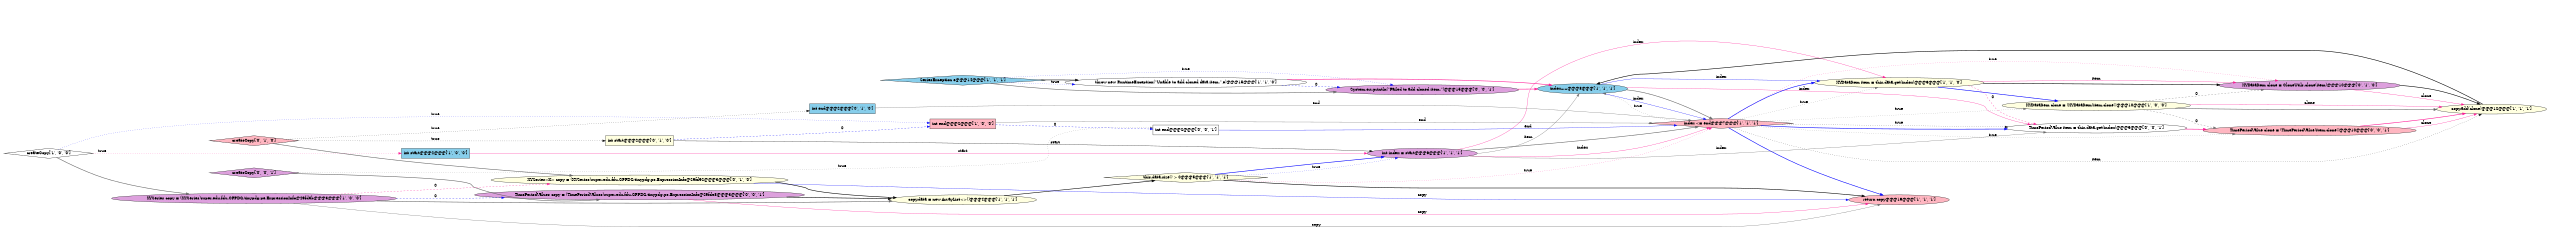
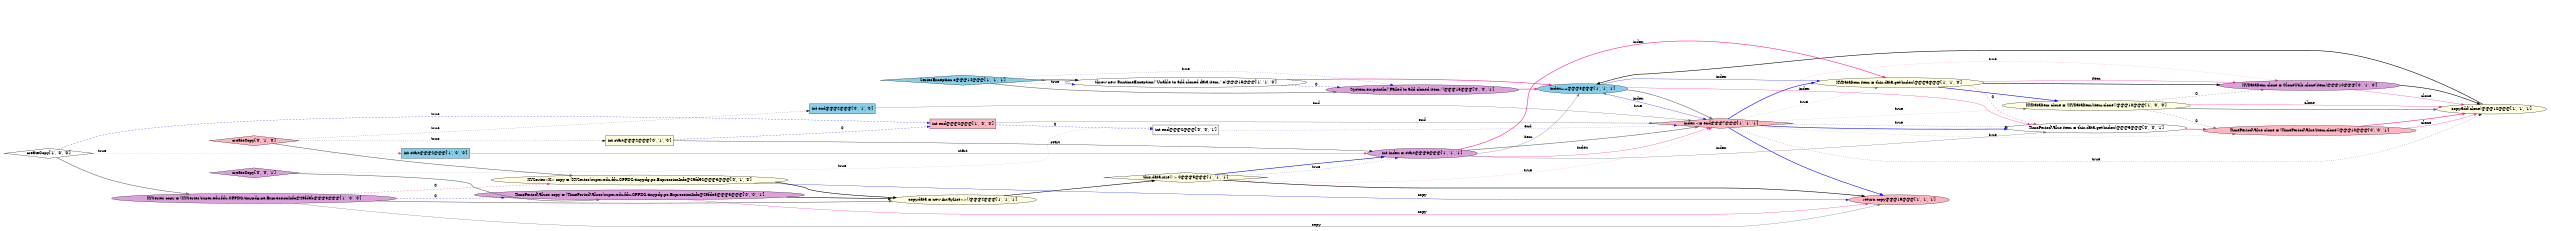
  digraph {
    rankdir=LR
    node [fillcolor=lightyellow shape=ellipse style=filled]
    edge [color=gray40 style=bold]
    n1 [fillcolor=skyblue label="SeriesException e@@@14@@@['1', '1', '1']" shape=diamond]
    n2 [fillcolor=white label="throw new RuntimeException(\"Unable to add cloned data item.\",e)@@@15@@@['1', '1', '0']"]
    n3 [fillcolor=plum label="System.err.println(\"Failed to add cloned item.\")@@@15@@@['0', '0', '1']"]
    n4 [fillcolor=skyblue label="index++@@@8@@@['1', '1', '1']"]
    n5 [fillcolor=plum label="createCopy['0', '0', '1']" shape=diamond]
    n6 [fillcolor=white label="int end@@@2@@@['0', '0', '1']" shape=box]
    n7 [fillcolor=plum label="TimePeriodValues copy = (TimePeriodValues)super.edu.fdu.CPPDG.tinypdg.pe.ExpressionInfo@29fde8@@@3@@@['0', '0', '1']"]
    n8 [fillcolor=lightpink label="index <= end@@@7@@@['1', '1', '1']" shape=diamond]
    n9 [fillcolor=lightpink label="return copy@@@19@@@['1', '1', '1']"]
    n10 [label="copy.data = new ArrayList<>()@@@4@@@['1', '1', '1']"]
    n11 [label="XYDataItem clone = (XYDataItem)item.clone()@@@10@@@['1', '0', '0']"]
    n12 [label="copy.add(clone)@@@12@@@['1', '1', '1']"]
    n13 [fillcolor=lightpink label="TimePeriodValue clone = (TimePeriodValue)item.clone()@@@10@@@['0', '0', '1']"]
    n14 [fillcolor=plum label="XYDataItem clone = CloneUtils.clone(item)@@@10@@@['0', '1', '0']"]
    n15 [label="XYDataItem item = this.data.get(index)@@@9@@@['1', '1', '0']"]
    n16 [fillcolor=white label="TimePeriodValue item = this.data.get(index)@@@9@@@['0', '0', '1']"]
    n17 [fillcolor=plum label="int index = start@@@6@@@['1', '1', '1']"]
    n18 [fillcolor=skyblue label="int end@@@2@@@['0', '1', '0']" shape=box]
    n19 [label="int start@@@2@@@['0', '1', '0']" shape=box]
    n20 [fillcolor=lightpink label="int end@@@2@@@['1', '0', '0']" shape=box]
    n21 [label="this.data.size() > 0@@@5@@@['1', '1', '1']" shape=diamond]
    n22 [fillcolor=skyblue label="int start@@@2@@@['1', '0', '0']" shape=box]
    n23 [fillcolor=lightpink label="createCopy['0', '1', '0']" shape=diamond]
    n24 [label="XYSeries<K> copy = (XYSeries)super.edu.fdu.CPPDG.tinypdg.pe.ExpressionInfo@29fd92@@@3@@@['0', '1', '0']"]
    n25 [fillcolor=plum label="XYSeries copy = (XYSeries)super.edu.fdu.CPPDG.tinypdg.pe.ExpressionInfo@29fd3b@@@3@@@['1', '0', '0']"]
    n26 [fillcolor=white label="createCopy['1', '0', '0']" shape=diamond]
    n1 -> n2 [color=blue label=true style=dotted]
    n1 -> n2 [color=black]
    n1 -> n3 [color=blue label=true style=dotted]
    n1 -> n3
    n2 -> n3 [color=blue label=0 style=dashed]
    n2 -> n4 [color=deeppink]
    n3 -> n4 [color=deeppink]
    n4 -> n8
    n4 -> n8 [color=blue label=index style=solid]
    n4 -> n15 [color=blue label=index style=solid]
    n4 -> n16 [color=deeppink label=index style=solid]
    n5 -> n6 [label=true style=dotted]
    n5 -> n7
-   n6 -> n8 [color=blue label=end style=solid]
+   n6 -> n8 [color=blue label=end style=dotted]
    n7 -> n9 [color=deeppink label=copy style=solid]
    n7 -> n10 [color=black]
    n8 -> n4 [label=true style=dotted]
    n8 -> n9 [color=blue]
    n8 -> n11 [label=true style=dotted]
-   n8 -> n12 [color=black label=item style=dotted]
+   n8 -> n12 [color=black label=true style=dotted]
    n8 -> n13 [label=true style=dotted]
    n8 -> n14 [color=deeppink label=true style=dotted]
    n8 -> n15 [color=blue]
    n8 -> n15 [label=true style=dotted]
    n8 -> n16 [color=black label=true style=dotted]
    n8 -> n16 [color=blue]
    n10 -> n21 [color=black]
    n11 -> n12
    n11 -> n12 [color=deeppink label=clone style=solid]
    n11 -> n13 [label=0 style=dashed]
    n11 -> n14 [label=0 style=dashed]
    n12 -> n4 [color=black]
    n13 -> n12 [color=deeppink]
    n13 -> n12 [color=deeppink label=clone style=solid]
    n14 -> n12 [color=black]
    n14 -> n12 [color=deeppink label=clone style=solid]
    n15 -> n11 [color=blue]
    n15 -> n14 [color=deeppink label=item style=solid]
    n15 -> n14 [color=black]
    n15 -> n16 [color=deeppink label=0 style=dashed]
    n16 -> n13 [color=deeppink]
    n17 -> n4 [label=item style=solid]
    n17 -> n8
    n17 -> n8 [color=deeppink label=index style=solid]
-   n17 -> n15 [color=deeppink label=index style=solid]
+   n17 -> n15 [color=deeppink label=index]
    n17 -> n16 [label=index style=solid]
    n18 -> n8 [label=end style=solid]
    n19 -> n17 [color=black label=start style=solid]
    n19 -> n20 [color=blue label=0 style=dashed]
    n20 -> n6 [color=blue label=0 style=dashed]
    n20 -> n8 [label=end style=solid]
    n21 -> n8 [color=deeppink label=true style=dotted]
    n21 -> n9 [color=black]
    n21 -> n17 [color=blue]
    n21 -> n17 [color=blue label=true style=dotted]
    n22 -> n17 [color=deeppink label=start style=solid]
    n23 -> n18 [color=black label=true style=dotted]
    n23 -> n19 [color=black label=true style=dotted]
    n23 -> n24
    n24 -> n9 [color=blue label=copy style=solid]
    n24 -> n10 [color=black]
    n25 -> n7 [color=blue label=0 style=dashed]
    n25 -> n9 [label=copy style=solid]
    n25 -> n10
    n25 -> n24 [color=deeppink label=0 style=dashed]
-   n26 -> n20 [color=blue label=true style=dotted]
+   n26 -> n20 [color=blue label=true style=dashed]
    n26 -> n22 [color=deeppink label=true style=dotted]
    n26 -> n25
  }
